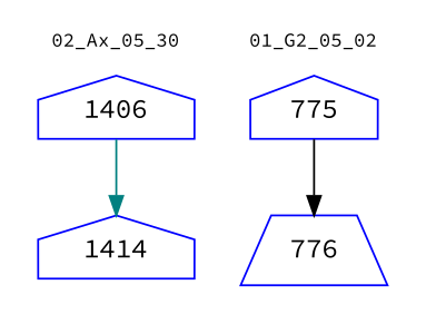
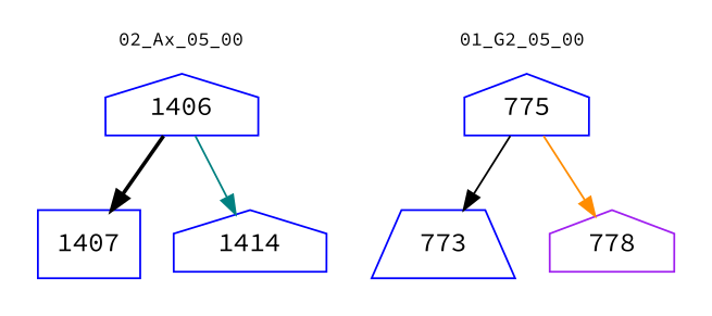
  digraph {
    fontname="Source Code Pro"
    node [color=blue fontname="Source Code Pro" shape=house]
    edge [color=black fontname="Source Code Pro" style=solid]
    n1 [label=1406]
+   n2 [label=1407 shape=box]
    n3 [label=1414]
    n4 [label=775]
-   n5 [label=776 shape=trapezium]
+   n5 [label=773 shape=trapezium]
+   n6 [color=purple label=778]
    subgraph cluster_1 {
      color=white
      fontsize=10
-     label="02_Ax_05_30"
+     label="02_Ax_05_00"
      n1
+     n2
      n3
    }
    subgraph cluster_2 {
      color=white
      fontsize=10
-     label="01_G2_05_02"
+     label="01_G2_05_00"
      n4
      n5
+     n6
    }
+   n1 -> n2 [style=bold]
    n1 -> n3 [color=teal]
    n4 -> n5
+   n4 -> n6 [color=darkorange]
  }
